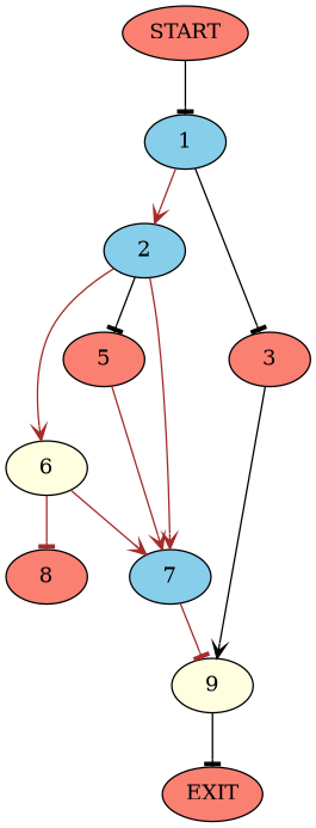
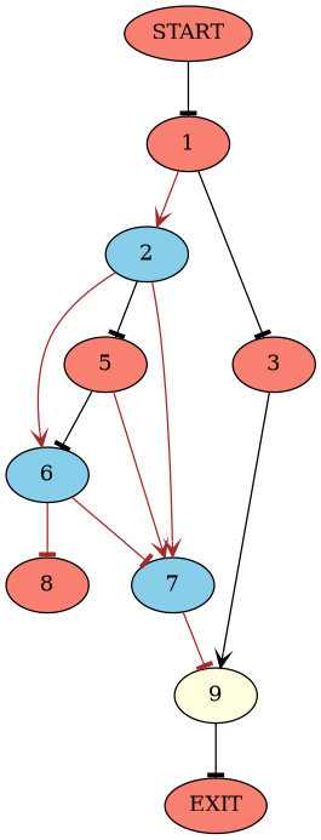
  digraph {
    node [fillcolor=salmon style=filled]
    edge [arrowhead=tee color=brown]
    n1 [label=START]
-   1 [fillcolor=skyblue]
+   1
    2 [fillcolor=skyblue]
    3
    n5 [label=EXIT]
    5
-   6 [fillcolor=lightyellow]
+   6 [fillcolor=skyblue]
    7 [fillcolor=skyblue]
    n9 [fillcolor=lightyellow label=9]
    8
    n1 -> 1 [color=black]
    1 -> 2 [arrowhead=vee]
    1 -> 3 [color=black]
    2 -> 5 [color=black]
    2 -> 6 [arrowhead=vee]
    2 -> 7 [arrowhead=vee]
    3 -> n9 [arrowhead=vee color=black]
+   5 -> 6 [color=black]
    5 -> 7 [arrowhead=vee]
-   6 -> 7 [arrowhead=vee]
+   6 -> 7
    6 -> 8
    7 -> n9
    n9 -> n5 [color=black]
  }
